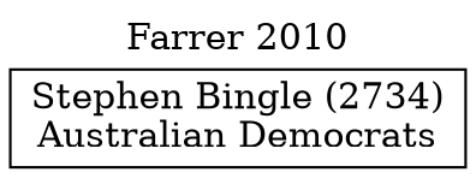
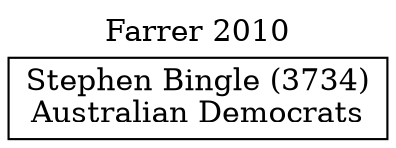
  digraph {
    label="Farrer 2010"
    labelloc=t
    mclimit=10
    rankdir=LR
-   n1 [label="Stephen Bingle (2734)\nAustralian Democrats" shape=box]
+   n1 [label="Stephen Bingle (3734)\nAustralian Democrats" shape=box]
  }
